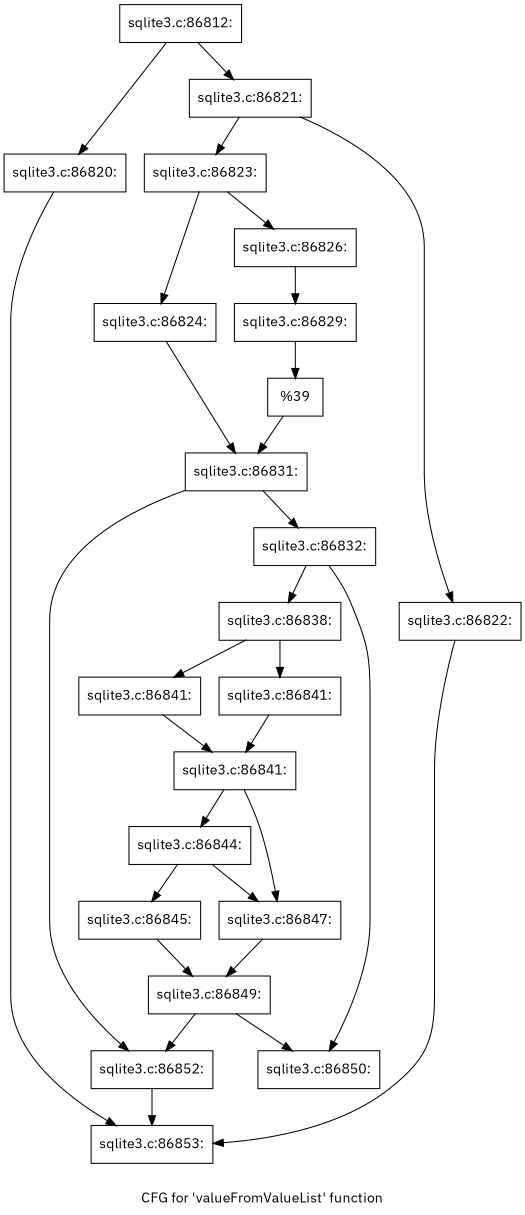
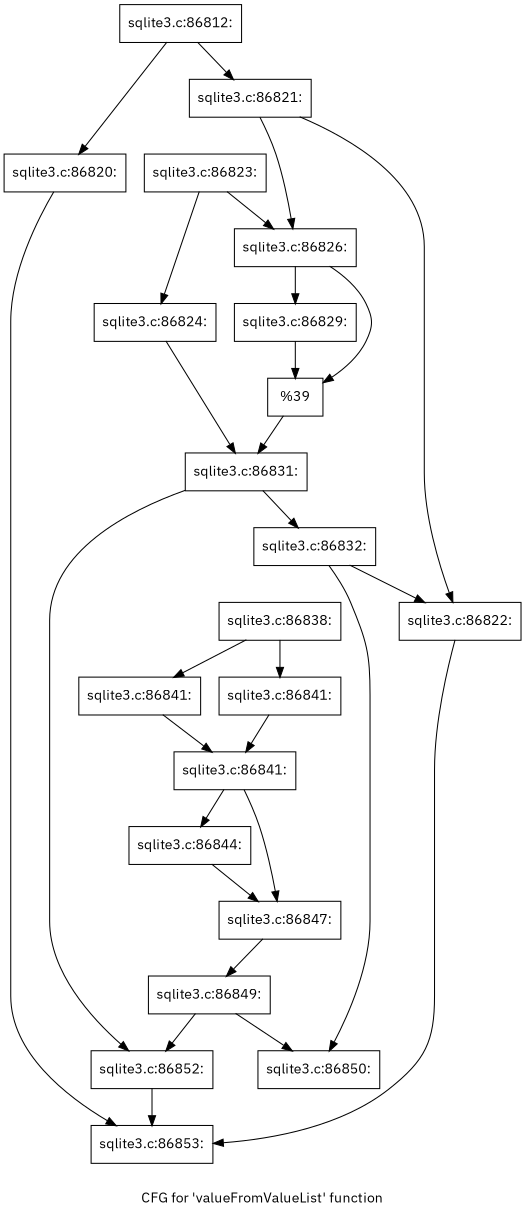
  digraph {
    fontname="IBM Plex Sans"
    label="CFG for 'valueFromValueList' function"
    node [fontname="IBM Plex Sans" shape=record]
    edge [fontname="IBM Plex Sans"]
    n1 [label="{sqlite3.c:86812:}"]
    n2 [label="{sqlite3.c:86820:}"]
    n3 [label="{sqlite3.c:86821:}"]
    n4 [label="{sqlite3.c:86853:}"]
    n5 [label="{sqlite3.c:86822:}"]
    n6 [label="{sqlite3.c:86823:}"]
    n7 [label="{sqlite3.c:86824:}"]
    n8 [label="{sqlite3.c:86826:}"]
    n9 [label="{sqlite3.c:86831:}"]
    n10 [label="{sqlite3.c:86829:}"]
    n11 [label="{%39}"]
    n12 [label="{sqlite3.c:86832:}"]
    n13 [label="{sqlite3.c:86852:}"]
    n14 [label="{sqlite3.c:86838:}"]
    n15 [label="{sqlite3.c:86850:}"]
    n16 [label="{sqlite3.c:86841:}"]
    n17 [label="{sqlite3.c:86841:}"]
    n18 [label="{sqlite3.c:86841:}"]
    n19 [label="{sqlite3.c:86844:}"]
    n20 [label="{sqlite3.c:86847:}"]
-   n21 [label="{sqlite3.c:86845:}"]
    n22 [label="{sqlite3.c:86849:}"]
    n1 -> n2
    n1 -> n3
    n2 -> n4
    n3 -> n5
-   n3 -> n6
+   n3 -> n8
    n5 -> n4
    n6 -> n7
    n6 -> n8
    n7 -> n9
    n8 -> n10
+   n8 -> n11
    n9 -> n12
    n9 -> n13
    n10 -> n11
    n11 -> n9
-   n12 -> n14
+   n12 -> n5
    n12 -> n15
    n13 -> n4
    n14 -> n16
    n14 -> n17
    n16 -> n18
    n17 -> n18
    n18 -> n19
    n18 -> n20
    n19 -> n20
-   n19 -> n21
    n20 -> n22
-   n21 -> n22
    n22 -> n13
    n22 -> n15
  }
